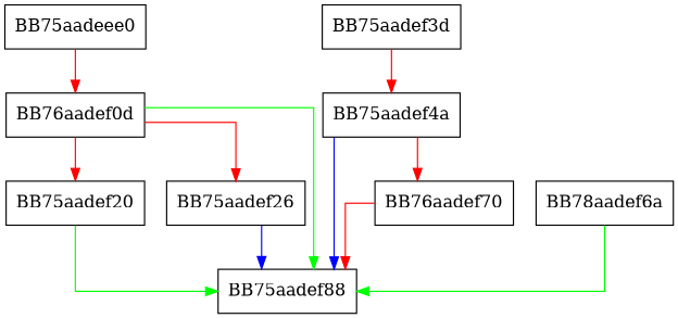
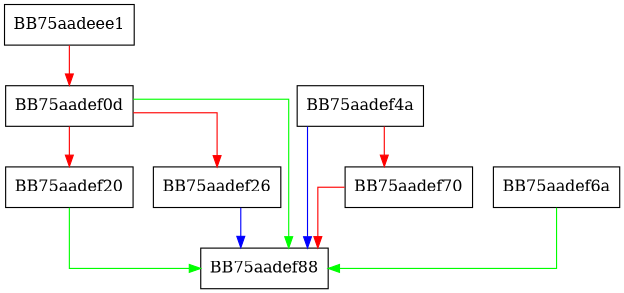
  digraph {
    splines=ortho
    node [shape=box]
    edge [color=red]
-   BB75aadeee0
-   BB75aadef0d [label=BB76aadef0d]
-   BB75aadef3d
+   BB75aadeee0 [label=BB75aadeee1]
+   BB75aadef0d
    BB75aadef4a
    BB75aadef88
    BB75aadef20
    BB75aadef26
-   BB75aadef70 [label=BB76aadef70]
-   BB75aadef6a [label=BB78aadef6a]
+   BB75aadef70
+   BB75aadef6a
    BB75aadeee0 -> BB75aadef0d
    BB75aadef0d -> BB75aadef88 [color=green]
    BB75aadef0d -> BB75aadef20
    BB75aadef0d -> BB75aadef26
-   BB75aadef3d -> BB75aadef4a
    BB75aadef4a -> BB75aadef88 [color=blue]
    BB75aadef4a -> BB75aadef70
    BB75aadef20 -> BB75aadef88 [color=green]
    BB75aadef26 -> BB75aadef88 [color=blue]
    BB75aadef70 -> BB75aadef88
    BB75aadef6a -> BB75aadef88 [color=green]
  }
